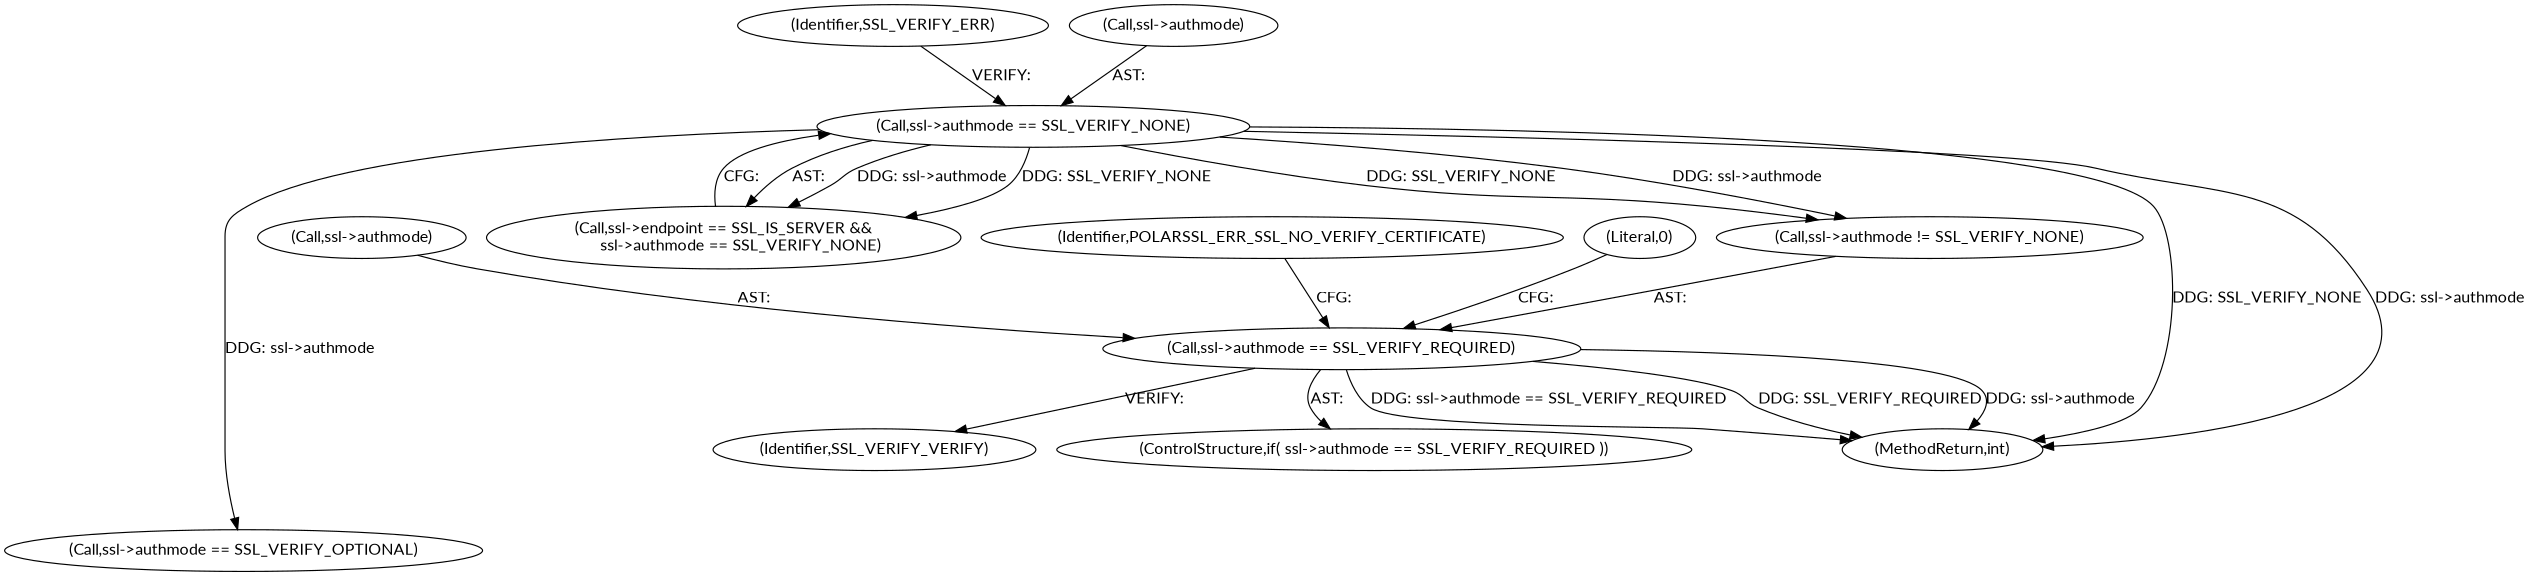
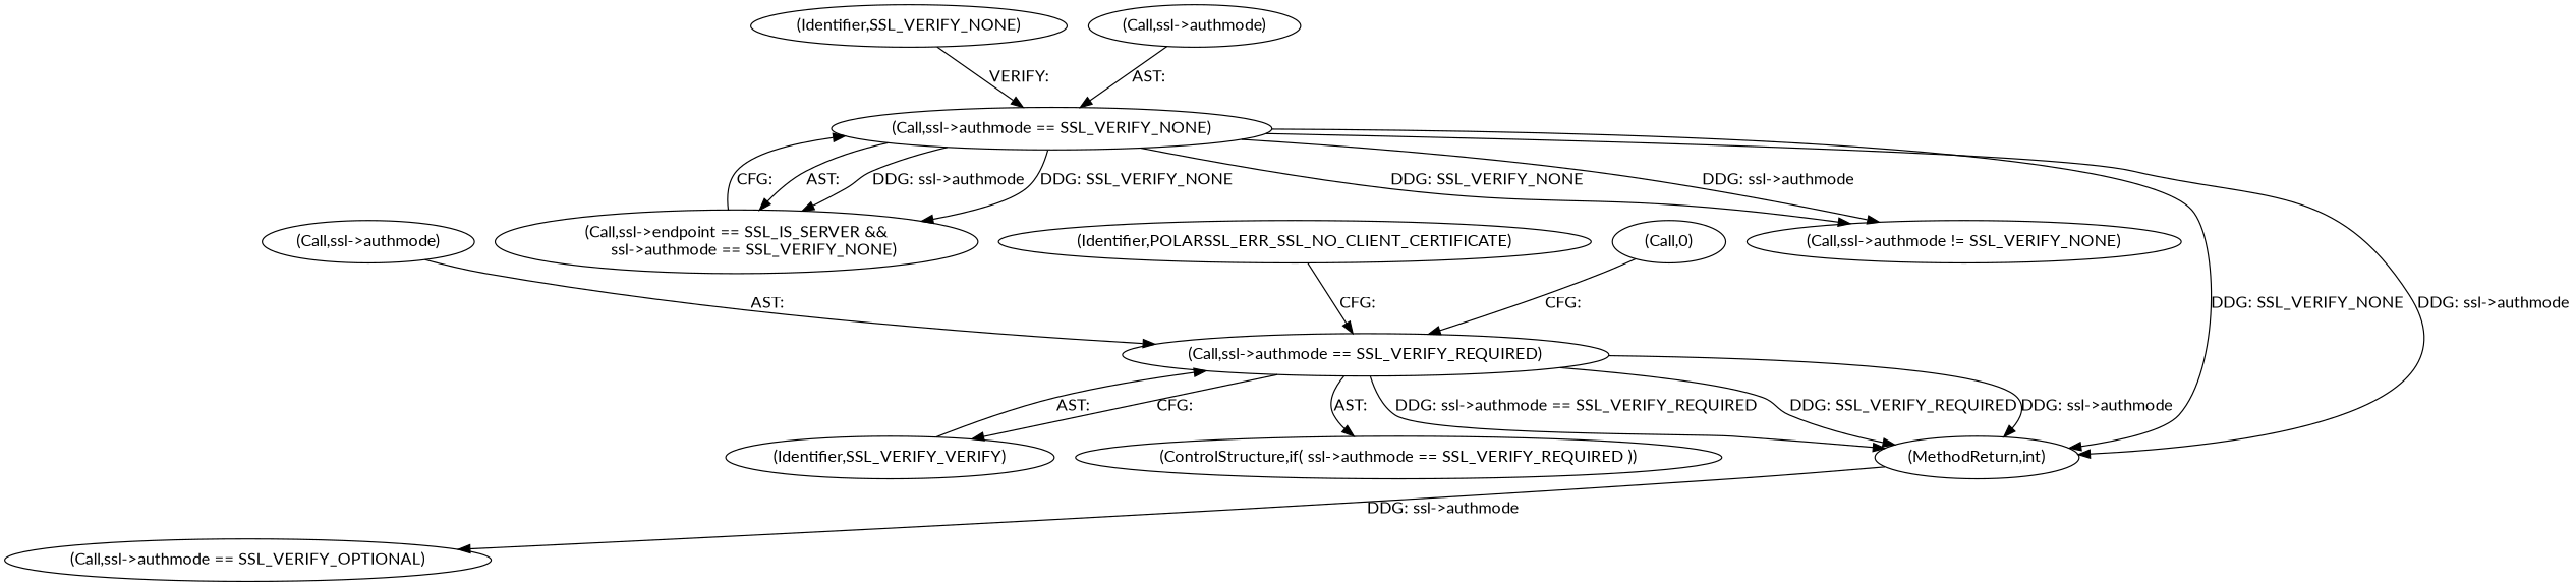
  digraph {
    fontname=Lato
    node [fontname=Lato]
    edge [fontname=Lato]
    n1 [label="(Call,ssl->authmode == SSL_VERIFY_REQUIRED)"]
    n2 [label="(MethodReturn,int)"]
    n3 [label="(Identifier,SSL_VERIFY_VERIFY)"]
    n4 [label="(ControlStructure,if( ssl->authmode == SSL_VERIFY_REQUIRED ))"]
    n5 [label="(Call,ssl->authmode == SSL_VERIFY_NONE)"]
    n6 [label="(Call,ssl->endpoint == SSL_IS_SERVER &&\n        ssl->authmode == SSL_VERIFY_NONE)"]
    n7 [label="(Call,ssl->authmode == SSL_VERIFY_OPTIONAL)"]
    n8 [label="(Call,ssl->authmode != SSL_VERIFY_NONE)"]
-   n9 [label="(Identifier,SSL_VERIFY_ERR)"]
+   n9 [label="(Identifier,SSL_VERIFY_NONE)"]
    n10 [label="(Call,ssl->authmode)"]
-   n11 [label="(Identifier,POLARSSL_ERR_SSL_NO_VERIFY_CERTIFICATE)"]
+   n11 [label="(Identifier,POLARSSL_ERR_SSL_NO_CLIENT_CERTIFICATE)"]
    n12 [label="(Call,ssl->authmode)"]
-   n13 [label="(Literal,0)"]
+   n13 [label="(Call,0)"]
    n1 -> n2 [label="DDG: SSL_VERIFY_REQUIRED"]
    n1 -> n2 [label="DDG: ssl->authmode"]
    n1 -> n2 [label="DDG: ssl->authmode == SSL_VERIFY_REQUIRED"]
-   n1 -> n3 [label="VERIFY: "]
+   n1 -> n3 [label="CFG: "]
    n1 -> n4 [label="AST: "]
-   n8 -> n1 [label="AST: "]
+   n3 -> n1 [label="AST: "]
    n5 -> n2 [label="DDG: SSL_VERIFY_NONE"]
    n5 -> n2 [label="DDG: ssl->authmode"]
    n5 -> n6 [label="AST: "]
    n5 -> n6 [label="DDG: ssl->authmode"]
    n5 -> n6 [label="DDG: SSL_VERIFY_NONE"]
-   n5 -> n7 [label="DDG: ssl->authmode"]
+   n2 -> n7 [label="DDG: ssl->authmode"]
    n5 -> n8 [label="DDG: ssl->authmode"]
    n5 -> n8 [label="DDG: SSL_VERIFY_NONE"]
    n6 -> n5 [label="CFG: "]
    n9 -> n5 [label="VERIFY: "]
    n10 -> n1 [label="AST: "]
    n11 -> n1 [label="CFG: "]
    n12 -> n5 [label="AST: "]
    n13 -> n1 [label="CFG: "]
  }
